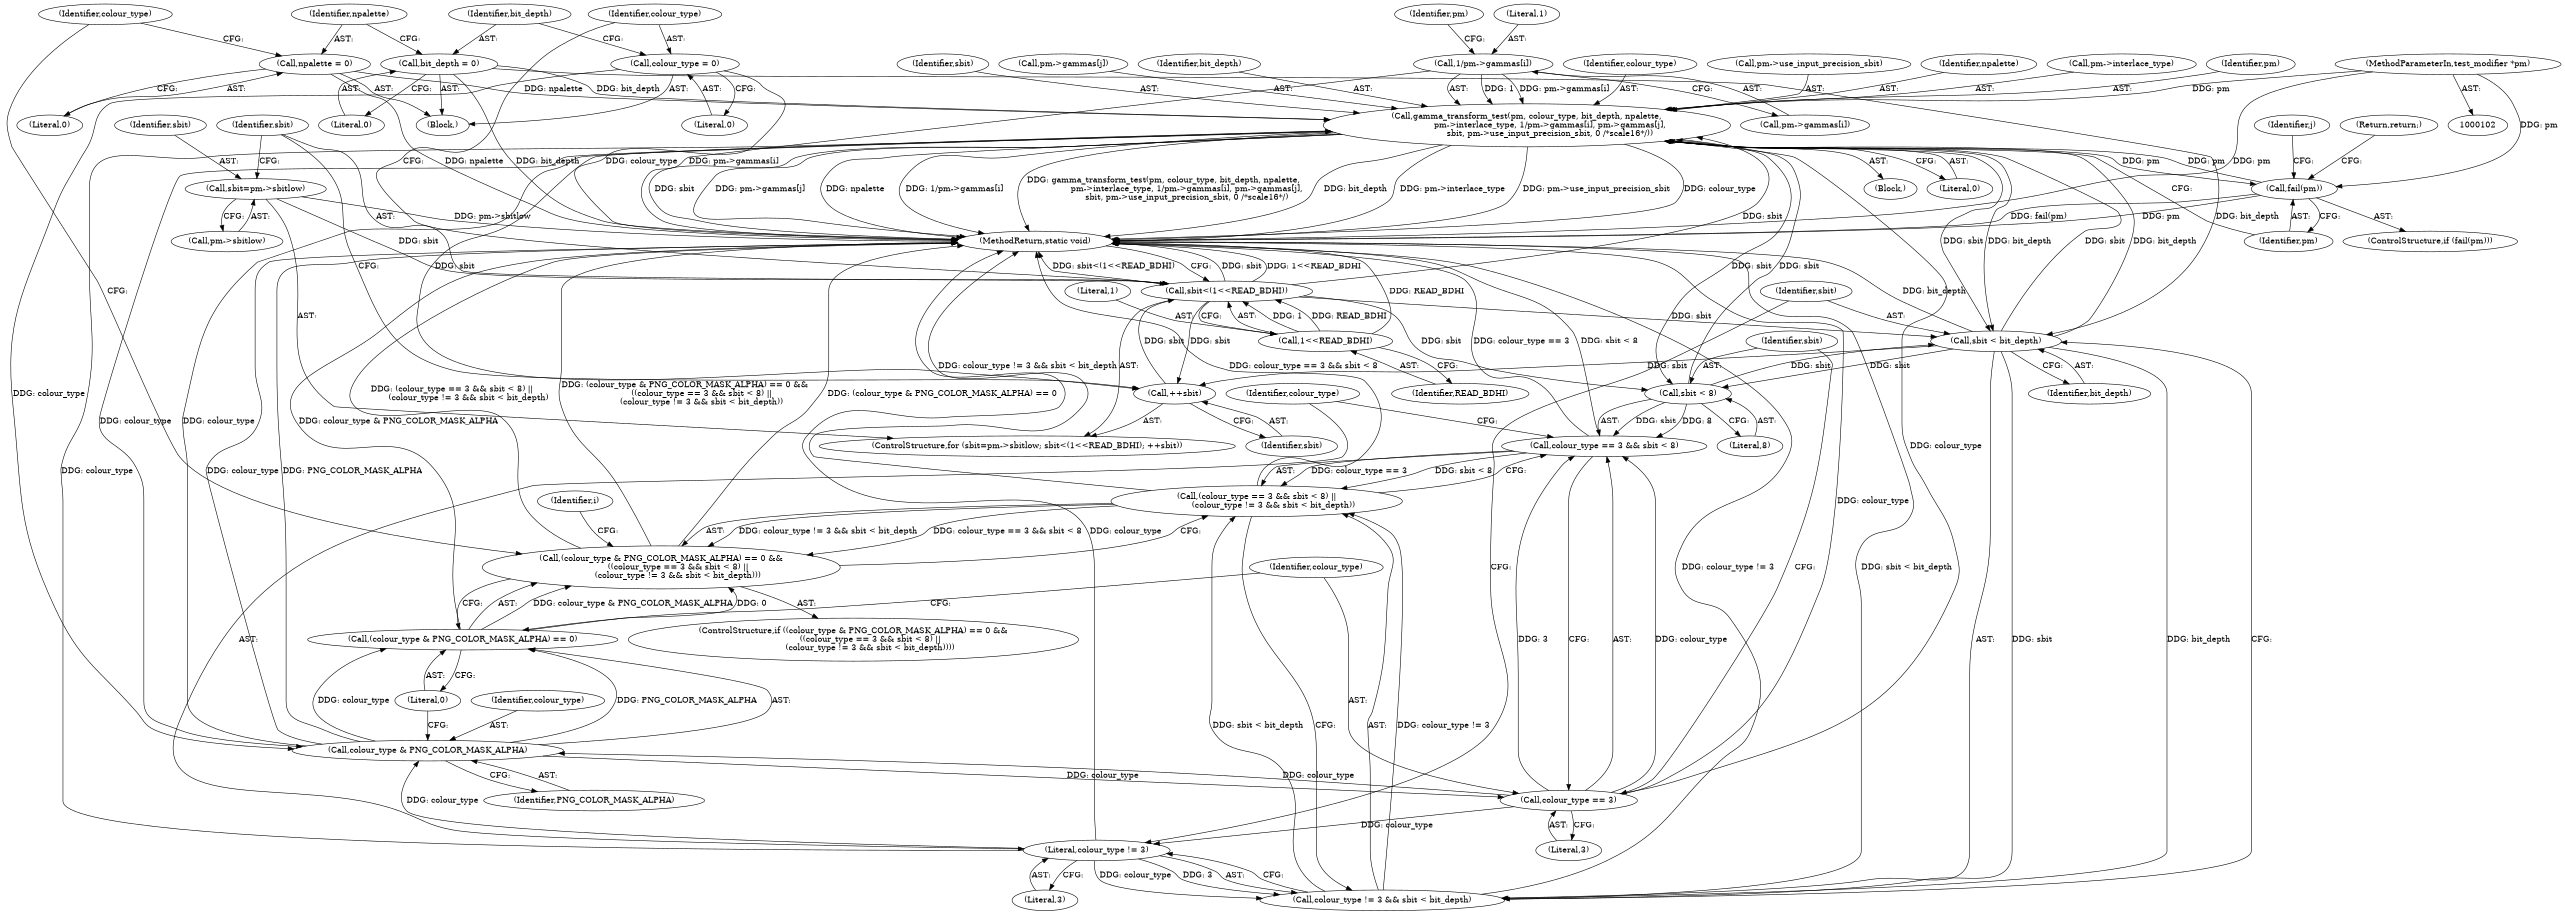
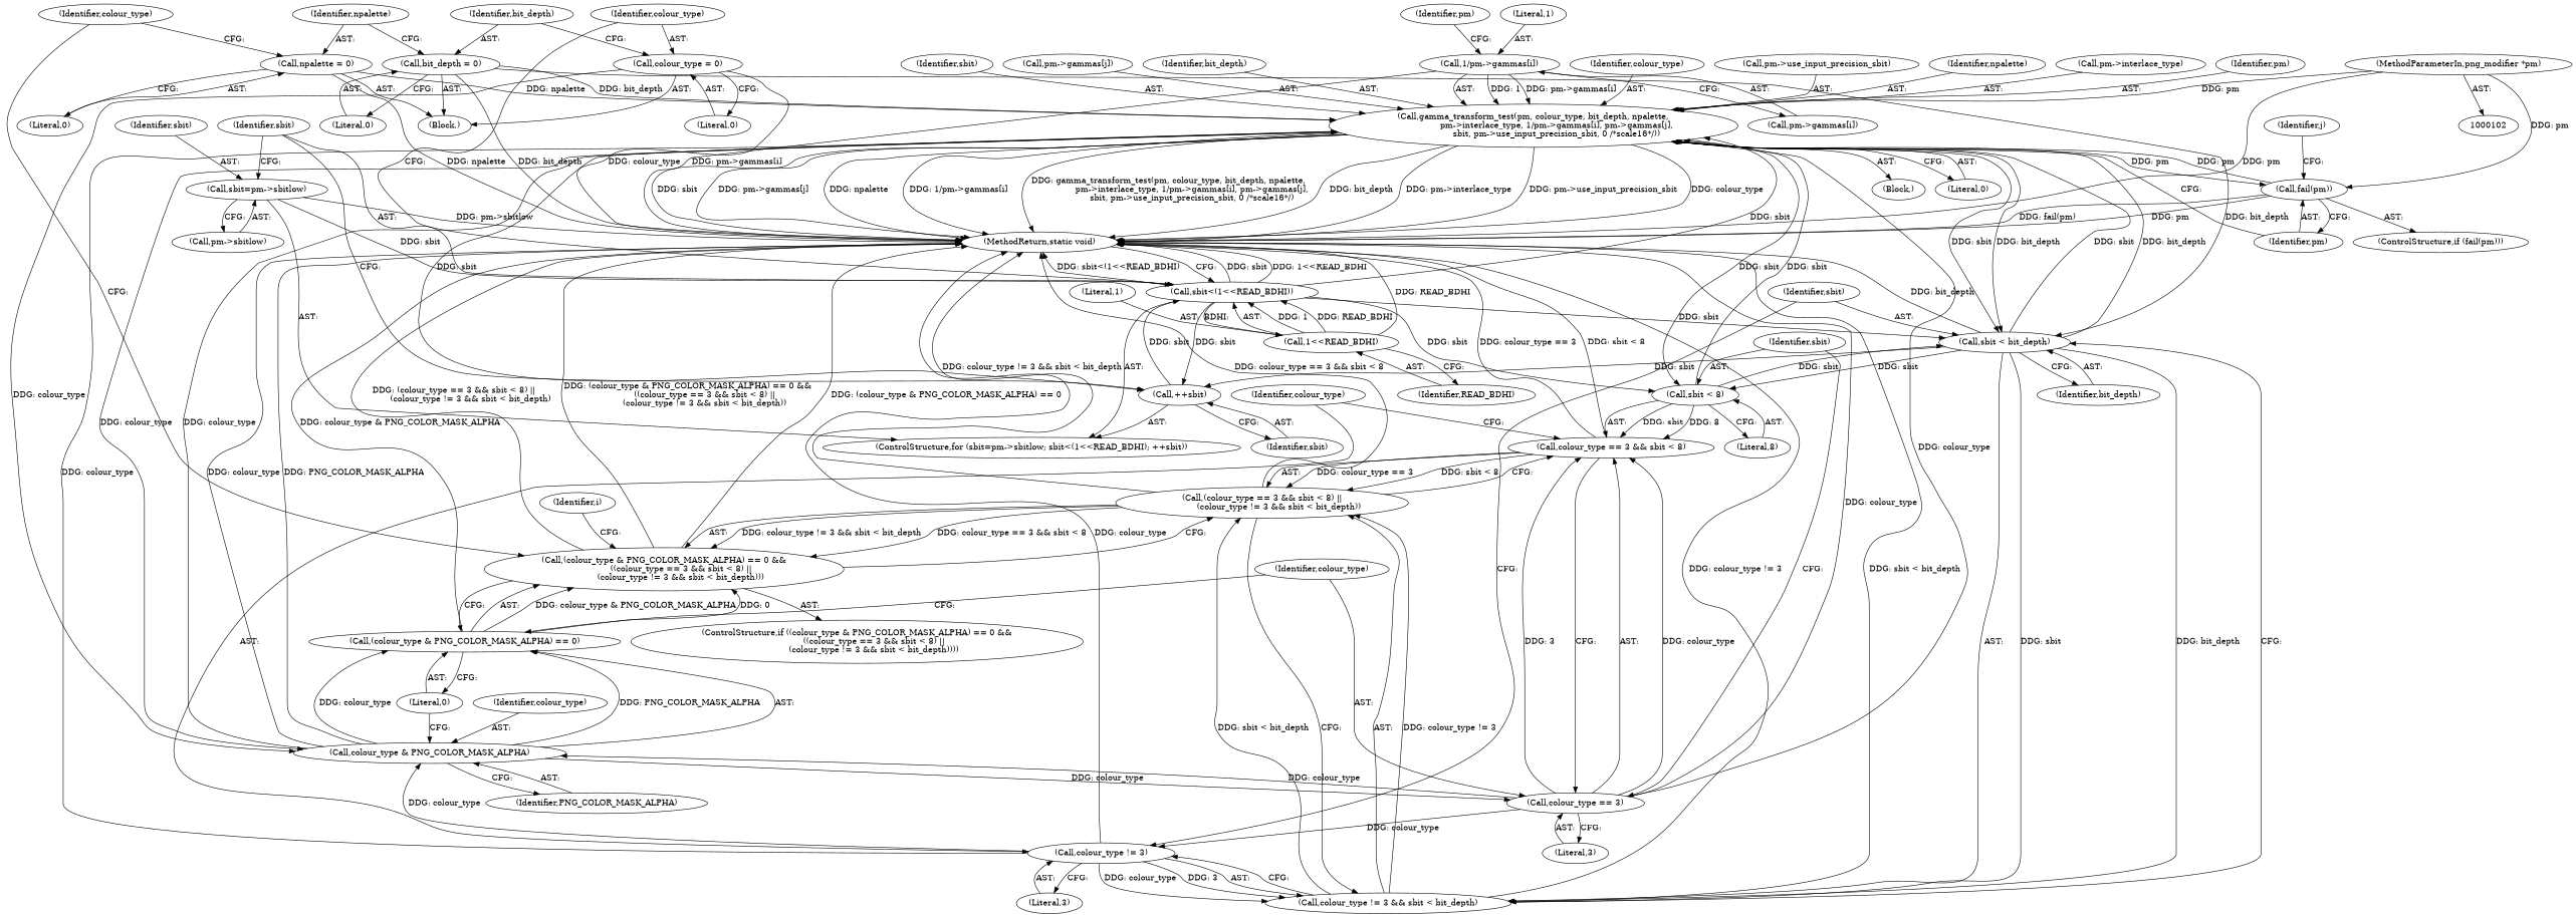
  digraph {
    n1 [label="(Call,gamma_transform_test(pm, colour_type, bit_depth, npalette,\n                  pm->interlace_type, 1/pm->gammas[i], pm->gammas[j],\n                  sbit, pm->use_input_precision_sbit, 0 /*scale16*/))"]
    n2 [label="(Call,fail(pm))"]
    n3 [label="(Call,colour_type & PNG_COLOR_MASK_ALPHA)"]
    n4 [label="(Call,sbit < bit_depth)"]
    n5 [label="(Call,sbit < 8)"]
    n6 [label="(Call,++sbit)"]
    n7 [label="(Block,)"]
    n8 [label="(Literal,0)"]
    n9 [label="(MethodReturn,static void)"]
    n10 [label="(Identifier,pm)"]
    n11 [label="(ControlStructure,if (fail(pm)))"]
    n12 [label="(Call,colour_type == 3)"]
    n13 [label="(Call,(colour_type & PNG_COLOR_MASK_ALPHA) == 0)"]
    n14 [label="(Identifier,PNG_COLOR_MASK_ALPHA)"]
    n15 [label="(Call,colour_type != 3 && sbit < bit_depth)"]
    n16 [label="(Identifier,bit_depth)"]
    n17 [label="(Call,colour_type == 3 && sbit < 8)"]
    n18 [label="(Literal,8)"]
    n19 [label="(Call,sbit<(1<<READ_BDHI))"]
    n20 [label="(ControlStructure,for (sbit=pm->sbitlow; sbit<(1<<READ_BDHI); ++sbit))"]
    n21 [label="(Identifier,sbit)"]
-   n22 [label="(MethodParameterIn,test_modifier *pm)"]
+   n22 [label="(MethodParameterIn,png_modifier *pm)"]
    1000102
-   n24 [label="(Literal,colour_type != 3)"]
+   n24 [label="(Call,colour_type != 3)"]
    n25 [label="(Literal,3)"]
    n26 [label="(Call,(colour_type & PNG_COLOR_MASK_ALPHA) == 0 &&\n             ((colour_type == 3 && sbit < 8) ||\n             (colour_type != 3 && sbit < bit_depth)))"]
    n27 [label="(Literal,0)"]
    n28 [label="(Call,colour_type = 0)"]
    n29 [label="(Literal,0)"]
    n30 [label="(Block,)"]
    n31 [label="(Literal,3)"]
    n32 [label="(Call,(colour_type == 3 && sbit < 8) ||\n             (colour_type != 3 && sbit < bit_depth))"]
    n33 [label="(Call,bit_depth = 0)"]
    n34 [label="(Literal,0)"]
    n35 [label="(Call,1<<READ_BDHI)"]
    n36 [label="(Identifier,READ_BDHI)"]
    n37 [label="(Call,sbit=pm->sbitlow)"]
    n38 [label="(Call,pm->sbitlow)"]
    n39 [label="(Call,npalette = 0)"]
    n40 [label="(Literal,0)"]
    n41 [label="(Call,1/pm->gammas[i])"]
    n42 [label="(Call,pm->gammas[i])"]
    n43 [label="(ControlStructure,if ((colour_type & PNG_COLOR_MASK_ALPHA) == 0 &&\n             ((colour_type == 3 && sbit < 8) ||\n             (colour_type != 3 && sbit < bit_depth))))"]
    n44 [label="(Identifier,i)"]
    n45 [label="(Identifier,colour_type)"]
    n46 [label="(Identifier,sbit)"]
    n47 [label="(Literal,1)"]
-   n48 [label="(Return,return;)"]
    n49 [label="(Identifier,bit_depth)"]
    n50 [label="(Identifier,pm)"]
    n51 [label="(Identifier,j)"]
    n52 [label="(Identifier,sbit)"]
    n53 [label="(Identifier,colour_type)"]
    n54 [label="(Identifier,colour_type)"]
    n55 [label="(Identifier,sbit)"]
    n56 [label="(Identifier,colour_type)"]
    n57 [label="(Call,pm->gammas[j])"]
    n58 [label="(Identifier,npalette)"]
    n59 [label="(Identifier,pm)"]
    n60 [label="(Identifier,colour_type)"]
    n61 [label="(Literal,1)"]
    n62 [label="(Identifier,bit_depth)"]
    n63 [label="(Identifier,colour_type)"]
    n64 [label="(Identifier,sbit)"]
    n65 [label="(Identifier,sbit)"]
    n66 [label="(Call,pm->use_input_precision_sbit)"]
    n67 [label="(Identifier,npalette)"]
    n68 [label="(Call,pm->interlace_type)"]
    n1 -> n2 [label="DDG: pm"]
    n1 -> n3 [label="DDG: colour_type"]
    n1 -> n4 [label="DDG: sbit"]
    n1 -> n4 [label="DDG: bit_depth"]
    n1 -> n5 [label="DDG: sbit"]
    n1 -> n6 [label="DDG: sbit"]
    n1 -> n7 [label="AST: "]
    n1 -> n8 [label="CFG: "]
    n1 -> n9 [label="DDG: colour_type"]
    n1 -> n9 [label="DDG: sbit"]
    n1 -> n9 [label="DDG: pm->gammas[j]"]
    n1 -> n9 [label="DDG: npalette"]
    n1 -> n9 [label="DDG: 1/pm->gammas[i]"]
    n1 -> n9 [label="DDG: gamma_transform_test(pm, colour_type, bit_depth, npalette,\n                  pm->interlace_type, 1/pm->gammas[i], pm->gammas[j],\n                  sbit, pm->use_input_precision_sbit, 0 /*scale16*/)"]
    n1 -> n9 [label="DDG: pm->use_input_precision_sbit"]
    n1 -> n9 [label="DDG: bit_depth"]
    n1 -> n9 [label="DDG: pm->interlace_type"]
    n2 -> n1 [label="DDG: pm"]
    n2 -> n9 [label="DDG: fail(pm)"]
    n2 -> n9 [label="DDG: pm"]
    n2 -> n10 [label="CFG: "]
    n2 -> n11 [label="AST: "]
    n3 -> n1 [label="DDG: colour_type"]
    n3 -> n9 [label="DDG: colour_type"]
    n3 -> n9 [label="DDG: PNG_COLOR_MASK_ALPHA"]
    n3 -> n12 [label="DDG: colour_type"]
    n3 -> n13 [label="AST: "]
    n3 -> n13 [label="DDG: colour_type"]
    n3 -> n13 [label="DDG: PNG_COLOR_MASK_ALPHA"]
    n3 -> n14 [label="CFG: "]
    n4 -> n1 [label="DDG: bit_depth"]
    n4 -> n1 [label="DDG: sbit"]
    n4 -> n5 [label="DDG: sbit"]
    n4 -> n6 [label="DDG: sbit"]
    n4 -> n9 [label="DDG: bit_depth"]
    n4 -> n15 [label="AST: "]
    n4 -> n15 [label="DDG: sbit"]
    n4 -> n15 [label="DDG: bit_depth"]
    n4 -> n16 [label="CFG: "]
    n5 -> n1 [label="DDG: sbit"]
    n5 -> n4 [label="DDG: sbit"]
    n5 -> n17 [label="AST: "]
    n5 -> n17 [label="DDG: sbit"]
    n5 -> n17 [label="DDG: 8"]
    n5 -> n18 [label="CFG: "]
    n6 -> n19 [label="DDG: sbit"]
    n6 -> n20 [label="AST: "]
    n6 -> n21 [label="CFG: "]
    n8 -> n1 [label="AST: "]
    n9 -> n19 [label="CFG: "]
    n10 -> n1 [label="CFG: "]
    n10 -> n2 [label="AST: "]
    n12 -> n1 [label="DDG: colour_type"]
    n12 -> n3 [label="DDG: colour_type"]
    n12 -> n9 [label="DDG: colour_type"]
    n12 -> n17 [label="AST: "]
    n12 -> n17 [label="DDG: colour_type"]
    n12 -> n17 [label="DDG: 3"]
    n12 -> n24 [label="DDG: colour_type"]
    n12 -> n25 [label="CFG: "]
    n13 -> n9 [label="DDG: colour_type & PNG_COLOR_MASK_ALPHA"]
    n13 -> n26 [label="AST: "]
    n13 -> n26 [label="DDG: colour_type & PNG_COLOR_MASK_ALPHA"]
    n13 -> n26 [label="DDG: 0"]
    n13 -> n27 [label="CFG: "]
    n14 -> n3 [label="AST: "]
    n15 -> n4 [label="CFG: "]
    n15 -> n9 [label="DDG: colour_type != 3"]
    n15 -> n9 [label="DDG: sbit < bit_depth"]
    n15 -> n24 [label="CFG: "]
    n15 -> n32 [label="AST: "]
    n15 -> n32 [label="DDG: colour_type != 3"]
    n15 -> n32 [label="DDG: sbit < bit_depth"]
    n16 -> n4 [label="AST: "]
    n17 -> n9 [label="DDG: colour_type == 3"]
    n17 -> n9 [label="DDG: sbit < 8"]
    n17 -> n12 [label="CFG: "]
    n17 -> n32 [label="AST: "]
    n17 -> n32 [label="DDG: colour_type == 3"]
    n17 -> n32 [label="DDG: sbit < 8"]
    n18 -> n5 [label="AST: "]
    n19 -> n1 [label="DDG: sbit"]
    n19 -> n4 [label="DDG: sbit"]
    n19 -> n5 [label="DDG: sbit"]
    n19 -> n6 [label="DDG: sbit"]
    n19 -> n9 [label="DDG: sbit"]
    n19 -> n9 [label="DDG: 1<<READ_BDHI"]
    n19 -> n9 [label="DDG: sbit<(1<<READ_BDHI)"]
    n19 -> n20 [label="AST: "]
-   n19 -> n35 [label="CFG: "]
+   n19 -> n35 [label="BDHI: "]
    n21 -> n6 [label="AST: "]
    n22 -> n1 [label="DDG: pm"]
    n22 -> n2 [label="DDG: pm"]
    n22 -> n9 [label="DDG: pm"]
    n22 -> 1000102 [label="AST: "]
    n24 -> n1 [label="DDG: colour_type"]
    n24 -> n3 [label="DDG: colour_type"]
    n24 -> n9 [label="DDG: colour_type"]
    n24 -> n15 [label="AST: "]
    n24 -> n15 [label="DDG: colour_type"]
    n24 -> n15 [label="DDG: 3"]
    n24 -> n31 [label="CFG: "]
    n25 -> n12 [label="AST: "]
    n26 -> n9 [label="DDG: (colour_type & PNG_COLOR_MASK_ALPHA) == 0"]
    n26 -> n9 [label="DDG: (colour_type == 3 && sbit < 8) ||\n             (colour_type != 3 && sbit < bit_depth)"]
    n26 -> n9 [label="DDG: (colour_type & PNG_COLOR_MASK_ALPHA) == 0 &&\n             ((colour_type == 3 && sbit < 8) ||\n             (colour_type != 3 && sbit < bit_depth))"]
    n26 -> n13 [label="CFG: "]
    n26 -> n32 [label="CFG: "]
    n26 -> n43 [label="AST: "]
    n27 -> n3 [label="CFG: "]
    n27 -> n13 [label="AST: "]
    n28 -> n3 [label="DDG: colour_type"]
    n28 -> n9 [label="DDG: colour_type"]
    n28 -> n29 [label="CFG: "]
    n28 -> n30 [label="AST: "]
    n29 -> n28 [label="AST: "]
    n31 -> n24 [label="AST: "]
    n32 -> n9 [label="DDG: colour_type == 3 && sbit < 8"]
    n32 -> n9 [label="DDG: colour_type != 3 && sbit < bit_depth"]
    n32 -> n15 [label="CFG: "]
    n32 -> n17 [label="CFG: "]
    n32 -> n26 [label="AST: "]
    n32 -> n26 [label="DDG: colour_type == 3 && sbit < 8"]
    n32 -> n26 [label="DDG: colour_type != 3 && sbit < bit_depth"]
    n33 -> n1 [label="DDG: bit_depth"]
    n33 -> n4 [label="DDG: bit_depth"]
    n33 -> n9 [label="DDG: bit_depth"]
    n33 -> n30 [label="AST: "]
    n33 -> n34 [label="CFG: "]
    n34 -> n33 [label="AST: "]
    n35 -> n9 [label="DDG: READ_BDHI"]
    n35 -> n19 [label="AST: "]
    n35 -> n19 [label="DDG: 1"]
    n35 -> n19 [label="DDG: READ_BDHI"]
    n35 -> n36 [label="CFG: "]
    n36 -> n35 [label="AST: "]
    n37 -> n9 [label="DDG: pm->sbitlow"]
    n37 -> n19 [label="DDG: sbit"]
    n37 -> n20 [label="AST: "]
    n37 -> n38 [label="CFG: "]
    n38 -> n37 [label="AST: "]
    n39 -> n1 [label="DDG: npalette"]
    n39 -> n9 [label="DDG: npalette"]
    n39 -> n30 [label="AST: "]
    n39 -> n40 [label="CFG: "]
    n40 -> n39 [label="AST: "]
    n41 -> n1 [label="AST: "]
    n41 -> n1 [label="DDG: 1"]
    n41 -> n1 [label="DDG: pm->gammas[i]"]
    n41 -> n9 [label="DDG: pm->gammas[i]"]
    n41 -> n42 [label="CFG: "]
    n42 -> n41 [label="AST: "]
    n44 -> n26 [label="CFG: "]
    n45 -> n17 [label="CFG: "]
    n45 -> n24 [label="AST: "]
    n46 -> n6 [label="CFG: "]
    n46 -> n19 [label="AST: "]
    n46 -> n37 [label="CFG: "]
    n47 -> n35 [label="AST: "]
-   n48 -> n2 [label="CFG: "]
    n49 -> n28 [label="CFG: "]
    n49 -> n33 [label="AST: "]
    n50 -> n1 [label="AST: "]
    n51 -> n2 [label="CFG: "]
    n52 -> n37 [label="AST: "]
    n53 -> n19 [label="CFG: "]
    n53 -> n28 [label="AST: "]
    n54 -> n3 [label="AST: "]
    n55 -> n1 [label="AST: "]
    n56 -> n12 [label="AST: "]
    n56 -> n13 [label="CFG: "]
    n57 -> n1 [label="AST: "]
    n58 -> n33 [label="CFG: "]
    n58 -> n39 [label="AST: "]
    n59 -> n41 [label="CFG: "]
    n60 -> n26 [label="CFG: "]
    n60 -> n39 [label="CFG: "]
    n61 -> n41 [label="AST: "]
    n62 -> n1 [label="AST: "]
    n63 -> n1 [label="AST: "]
    n64 -> n5 [label="AST: "]
    n64 -> n12 [label="CFG: "]
    n65 -> n4 [label="AST: "]
    n65 -> n24 [label="CFG: "]
    n66 -> n1 [label="AST: "]
    n67 -> n1 [label="AST: "]
    n68 -> n1 [label="AST: "]
  }
